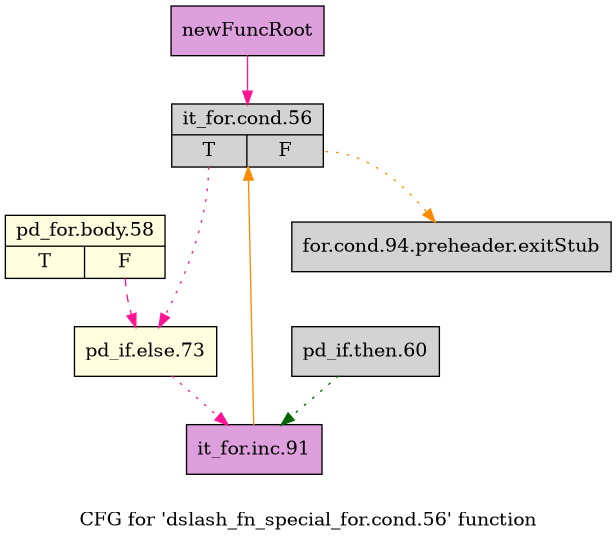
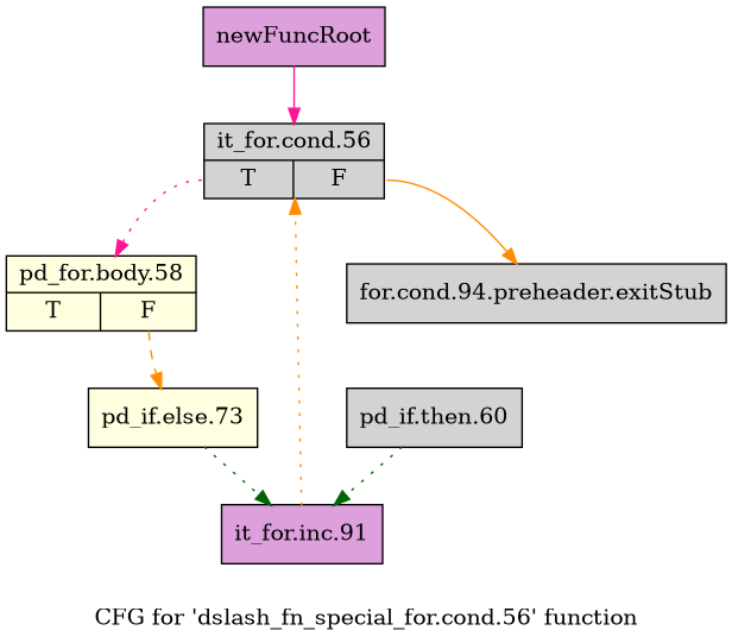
  digraph {
    label="CFG for 'dslash_fn_special_for.cond.56' function"
    node [fillcolor=lightgrey shape=record style=filled]
    edge [color=deeppink style=solid]
    n1 [fillcolor=plum label="{newFuncRoot}"]
    n2 [label="{it_for.cond.56|{<s0>T|<s1>F}}"]
    n3 [label="{for.cond.94.preheader.exitStub}"]
    n4 [fillcolor=lightyellow label="{pd_for.body.58|{<s0>T|<s1>F}}"]
    n5 [fillcolor=lightyellow label="{pd_if.else.73}"]
    n6 [label="{pd_if.then.60}"]
    n7 [fillcolor=plum label="{it_for.inc.91}"]
    n1 -> n2
-   n2 -> n3 [color=darkorange style=dotted tailport=s1]
-   n2 -> n5 [style=dotted tailport=s0]
-   n4 -> n5 [style=dashed tailport=s1]
-   n5 -> n7 [style=dotted]
+   n2 -> n3 [color=darkorange tailport=s1]
+   n2 -> n4 [style=dotted tailport=s0]
+   n4 -> n5 [color=darkorange style=dashed tailport=s1]
+   n5 -> n7 [color=darkgreen style=dotted]
    n6 -> n7 [color=darkgreen style=dotted]
-   n7 -> n2 [color=darkorange]
+   n7 -> n2 [color=darkorange style=dotted]
  }
